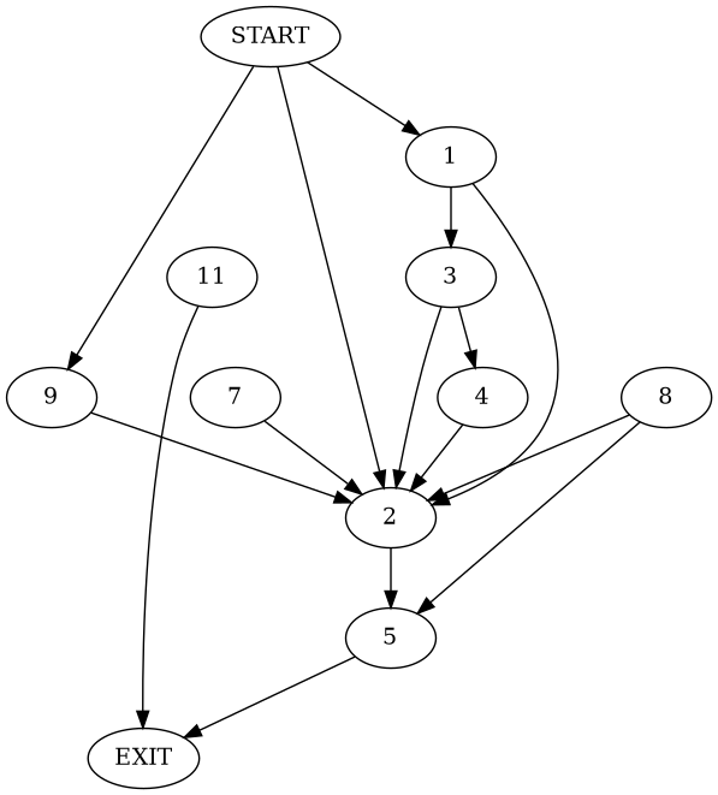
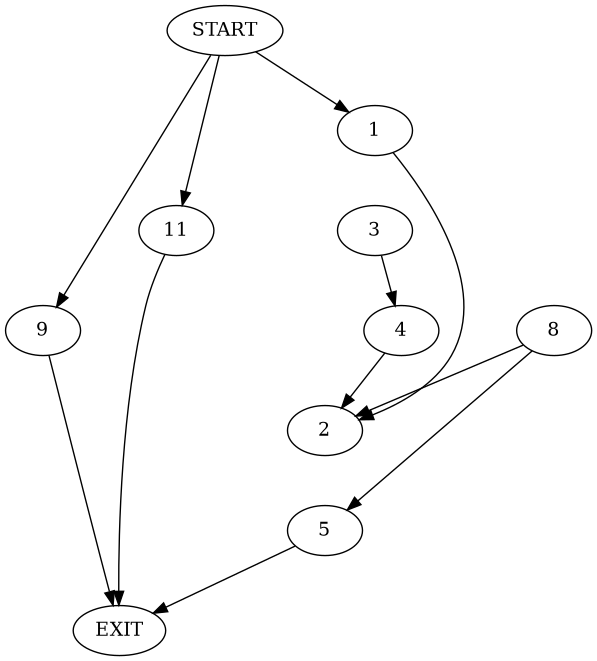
  digraph {
    n1 [label=START]
    1
    9
    n4 [label=11]
    2
    3
    n7 [label=EXIT]
    5
    4
-   7
    8
    n1 -> 1
    n1 -> 9
-   n1 -> 2
+   n1 -> n4
    1 -> 2
-   1 -> 3
-   9 -> 2
+   9 -> n7
    n4 -> n7
-   2 -> 5
-   3 -> 2
    3 -> 4
    5 -> n7
    4 -> 2
-   7 -> 2
    8 -> 2
    8 -> 5
  }
